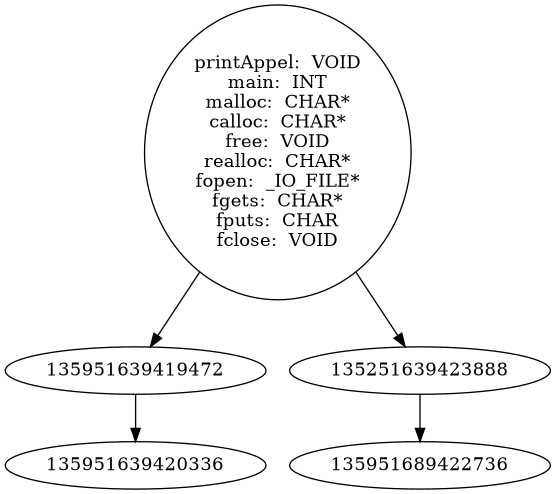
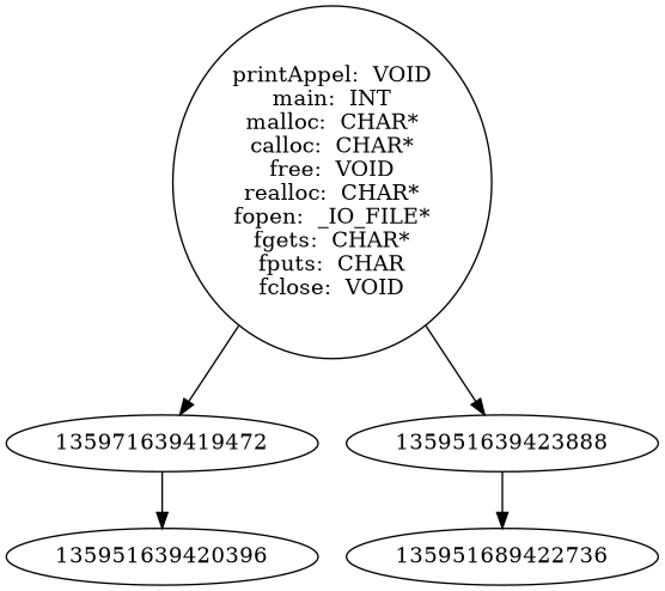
  digraph {
    n1 [label="printAppel:  VOID\nmain:  INT\nmalloc:  CHAR*\ncalloc:  CHAR*\nfree:  VOID\nrealloc:  CHAR*\nfopen:  _IO_FILE*\nfgets:  CHAR*\nfputs:  CHAR\nfclose:  VOID"]
-   135951639419472
-   135951639423888 [label=135251639423888]
-   135951639420336
+   135951639419472 [label=135971639419472]
+   135951639423888
+   135951639420336 [label=135951639420396]
    n5 [label=135951689422736]
    n1 -> 135951639419472
    n1 -> 135951639423888
    135951639419472 -> 135951639420336
    135951639423888 -> n5
  }
